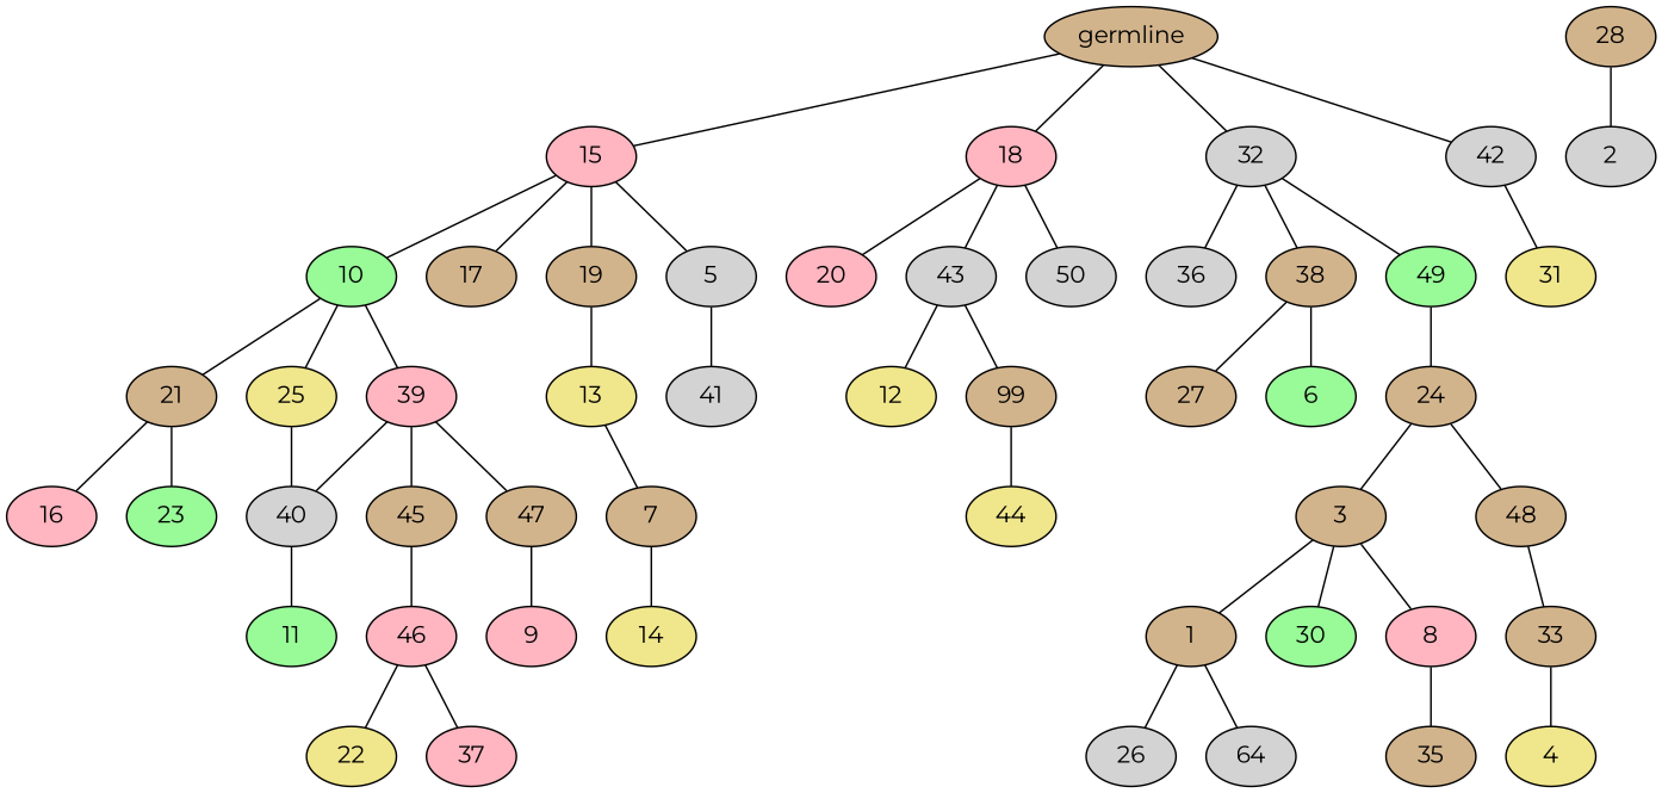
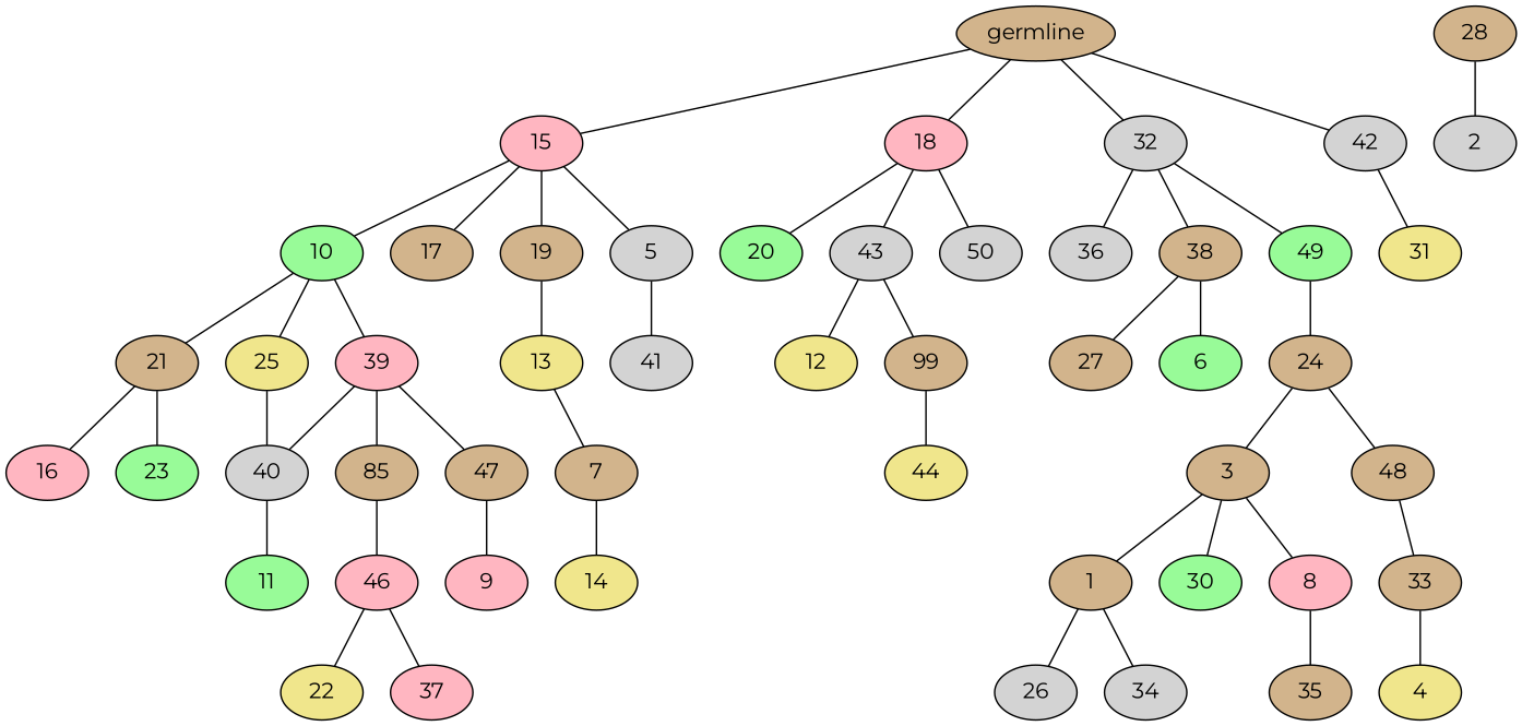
  graph {
    fontname=Montserrat
    node [fillcolor=tan fontname=Montserrat style=filled]
    edge [fontname=Montserrat]
    n1 [label=germline]
    n2 [fillcolor=lightpink label=15]
    n3 [fillcolor=lightpink label=18]
    n4 [fillcolor=lightgrey label=32]
    n5 [fillcolor=lightgrey label=42]
    n6 [fillcolor=palegreen label=10]
    n7 [label=17]
    n8 [label=19]
    n9 [fillcolor=lightgrey label=5]
-   n10 [fillcolor=lightpink label=20]
+   n10 [fillcolor=palegreen label=20]
    n11 [fillcolor=lightgrey label=43]
    n12 [fillcolor=lightgrey label=50]
    n13 [fillcolor=lightgrey label=36]
    n14 [label=38]
    n15 [fillcolor=palegreen label=49]
    n16 [fillcolor=khaki label=31]
    n17 [label=21]
    n18 [fillcolor=khaki label=25]
    n19 [fillcolor=lightpink label=39]
    n20 [fillcolor=khaki label=13]
    n21 [fillcolor=lightgrey label=41]
    n22 [fillcolor=lightpink label=16]
    n23 [fillcolor=palegreen label=23]
    n24 [fillcolor=lightgrey label=40]
-   n25 [label=45]
+   n25 [label=85]
    n26 [label=47]
    n27 [label=28]
    n28 [fillcolor=lightgrey label=2]
    n29 [fillcolor=palegreen label=11]
    n30 [fillcolor=lightpink label=46]
    n31 [fillcolor=lightpink label=9]
    n32 [fillcolor=khaki label=22]
    n33 [fillcolor=lightpink label=37]
    n34 [label=7]
    n35 [fillcolor=khaki label=14]
    n36 [fillcolor=khaki label=12]
    n37 [label=99]
    n38 [fillcolor=khaki label=44]
    n39 [label=27]
    n40 [fillcolor=palegreen label=6]
    n41 [label=24]
    n42 [label=3]
    n43 [label=48]
    n44 [label=1]
    n45 [fillcolor=palegreen label=30]
    n46 [fillcolor=lightpink label=8]
    n47 [label=33]
    n48 [fillcolor=lightgrey label=26]
-   n49 [fillcolor=lightgrey label=64]
+   n49 [fillcolor=lightgrey label=34]
    n50 [label=35]
    n51 [fillcolor=khaki label=4]
    n1 -- n2
    n1 -- n3
    n1 -- n4
    n1 -- n5
    n2 -- n6
    n2 -- n7
    n2 -- n8
    n2 -- n9
    n3 -- n10
    n3 -- n11
    n3 -- n12
    n4 -- n13
    n4 -- n14
    n4 -- n15
    n5 -- n16
    n6 -- n17
    n6 -- n18
    n6 -- n19
    n8 -- n20
    n9 -- n21
    n11 -- n36
    n11 -- n37
    n14 -- n39
    n14 -- n40
    n15 -- n41
    n17 -- n22
    n17 -- n23
    n18 -- n24
    n19 -- n24
    n19 -- n25
    n19 -- n26
    n20 -- n34
    n24 -- n29
    n25 -- n30
    n26 -- n31
    n27 -- n28
    n30 -- n32
    n30 -- n33
    n34 -- n35
    n37 -- n38
    n41 -- n42
    n41 -- n43
    n42 -- n44
    n42 -- n45
    n42 -- n46
    n43 -- n47
    n44 -- n48
    n44 -- n49
    n46 -- n50
    n47 -- n51
  }
